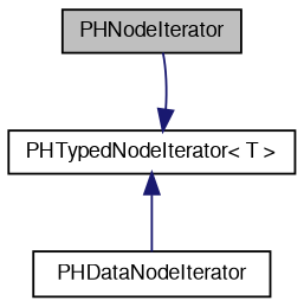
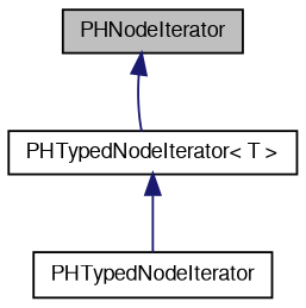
  digraph {
    node [color=black fontname=FreeSans fontsize=10 shape=record]
    edge [color=midnightblue dir=back fontname=FreeSans fontsize=10 labelfontname=FreeSans labelfontsize=10 style=solid]
    n1 [fillcolor=grey75 fontcolor=black height=0.2 label=PHNodeIterator style=filled width=0.4]
    n2 [height=0.2 label="PHTypedNodeIterator\< T \>" width=0.4]
-   n3 [height=0.2 label=PHDataNodeIterator width=0.4]
-   n2 -> n1
+   n3 [height=0.2 label=PHTypedNodeIterator width=0.4]
+   n1 -> n2
    n2 -> n3
  }
